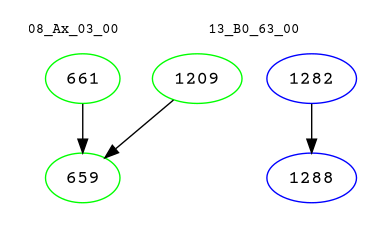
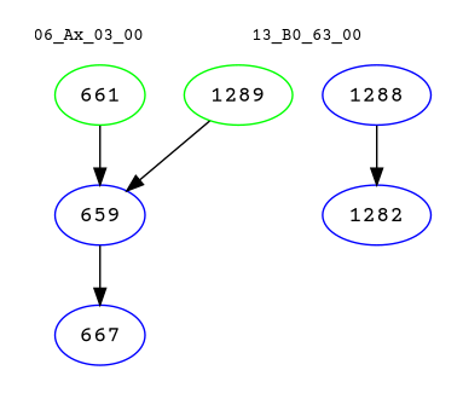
  digraph {
    fontname="Courier Prime"
    node [color=blue fontname="Courier Prime"]
    edge [color=black fontname="Courier Prime"]
    n1 [color=green label=661]
-   n2 [color=green label=659]
-   n4 [color=green label=1209]
+   n2 [label=659]
+   n3 [label=667]
+   n4 [color=green label=1289]
    n5 [label=1282]
    n6 [label=1288]
    subgraph cluster_1 {
      color=white
      fontsize=10
-     label="08_Ax_03_00"
+     label="06_Ax_03_00"
      n1
      n2
+     n3
    }
    subgraph cluster_2 {
      color=white
      fontsize=10
      label="13_B0_63_00"
      n4
      n5
      n6
    }
    n1 -> n2
+   n2 -> n3
    n4 -> n2
-   n5 -> n6
+   n6 -> n5
  }
